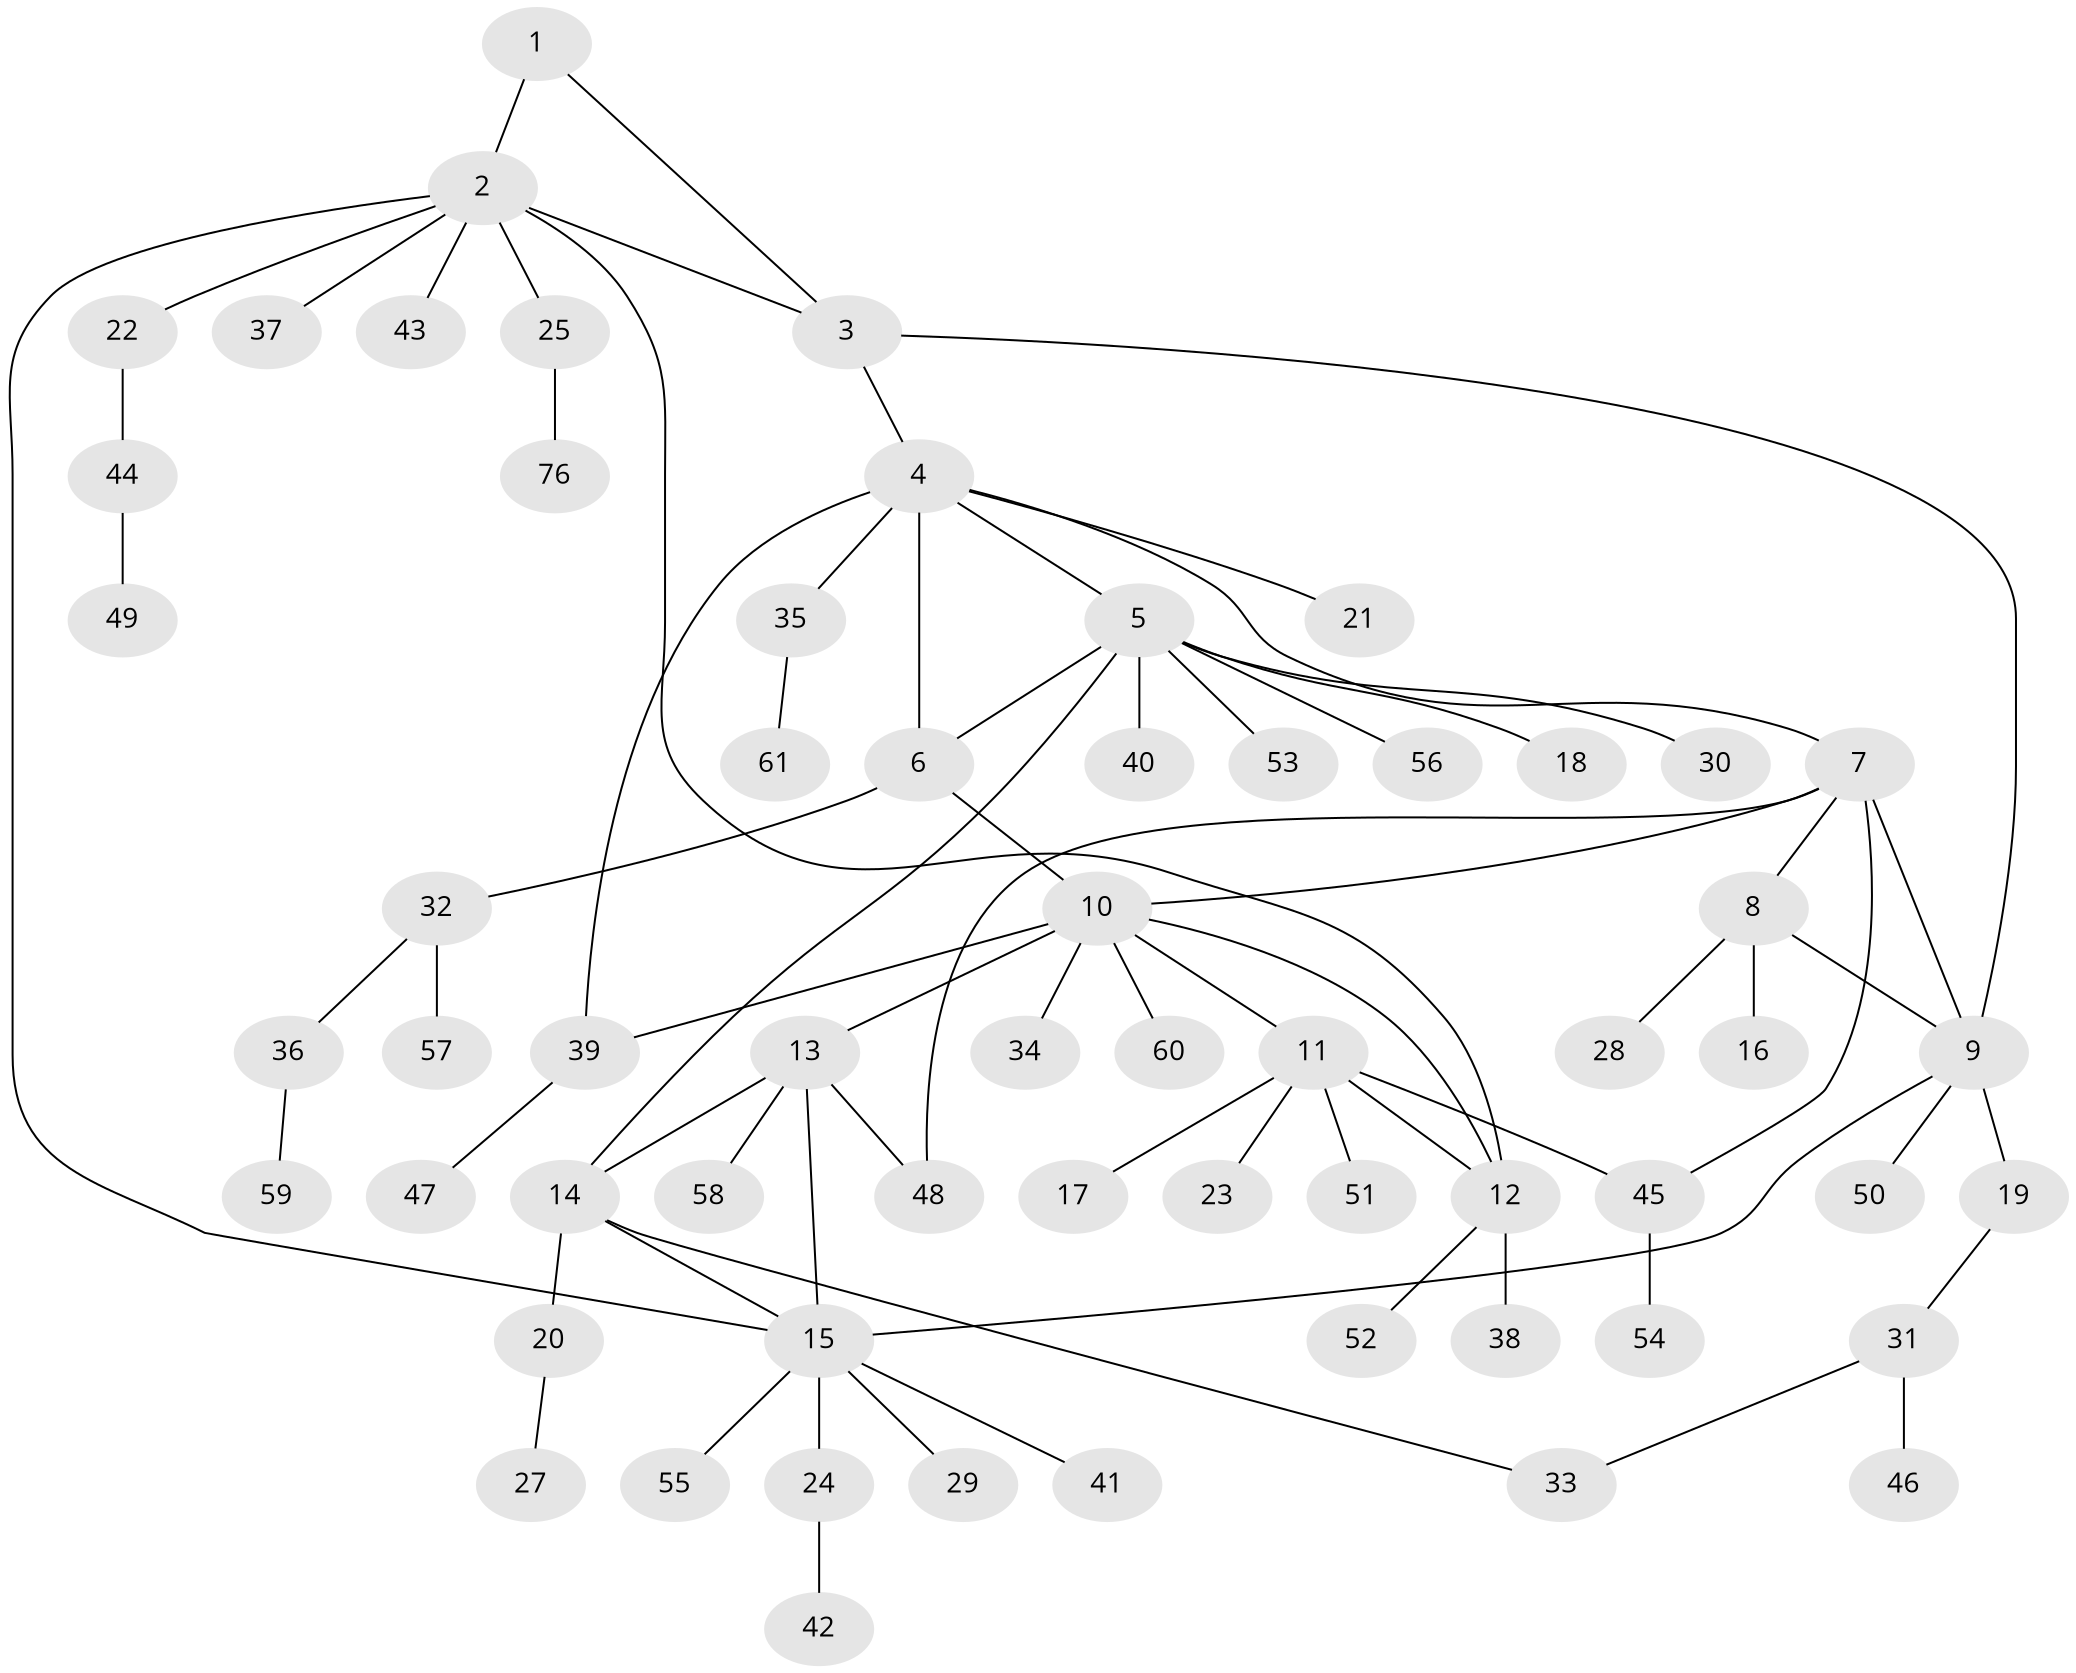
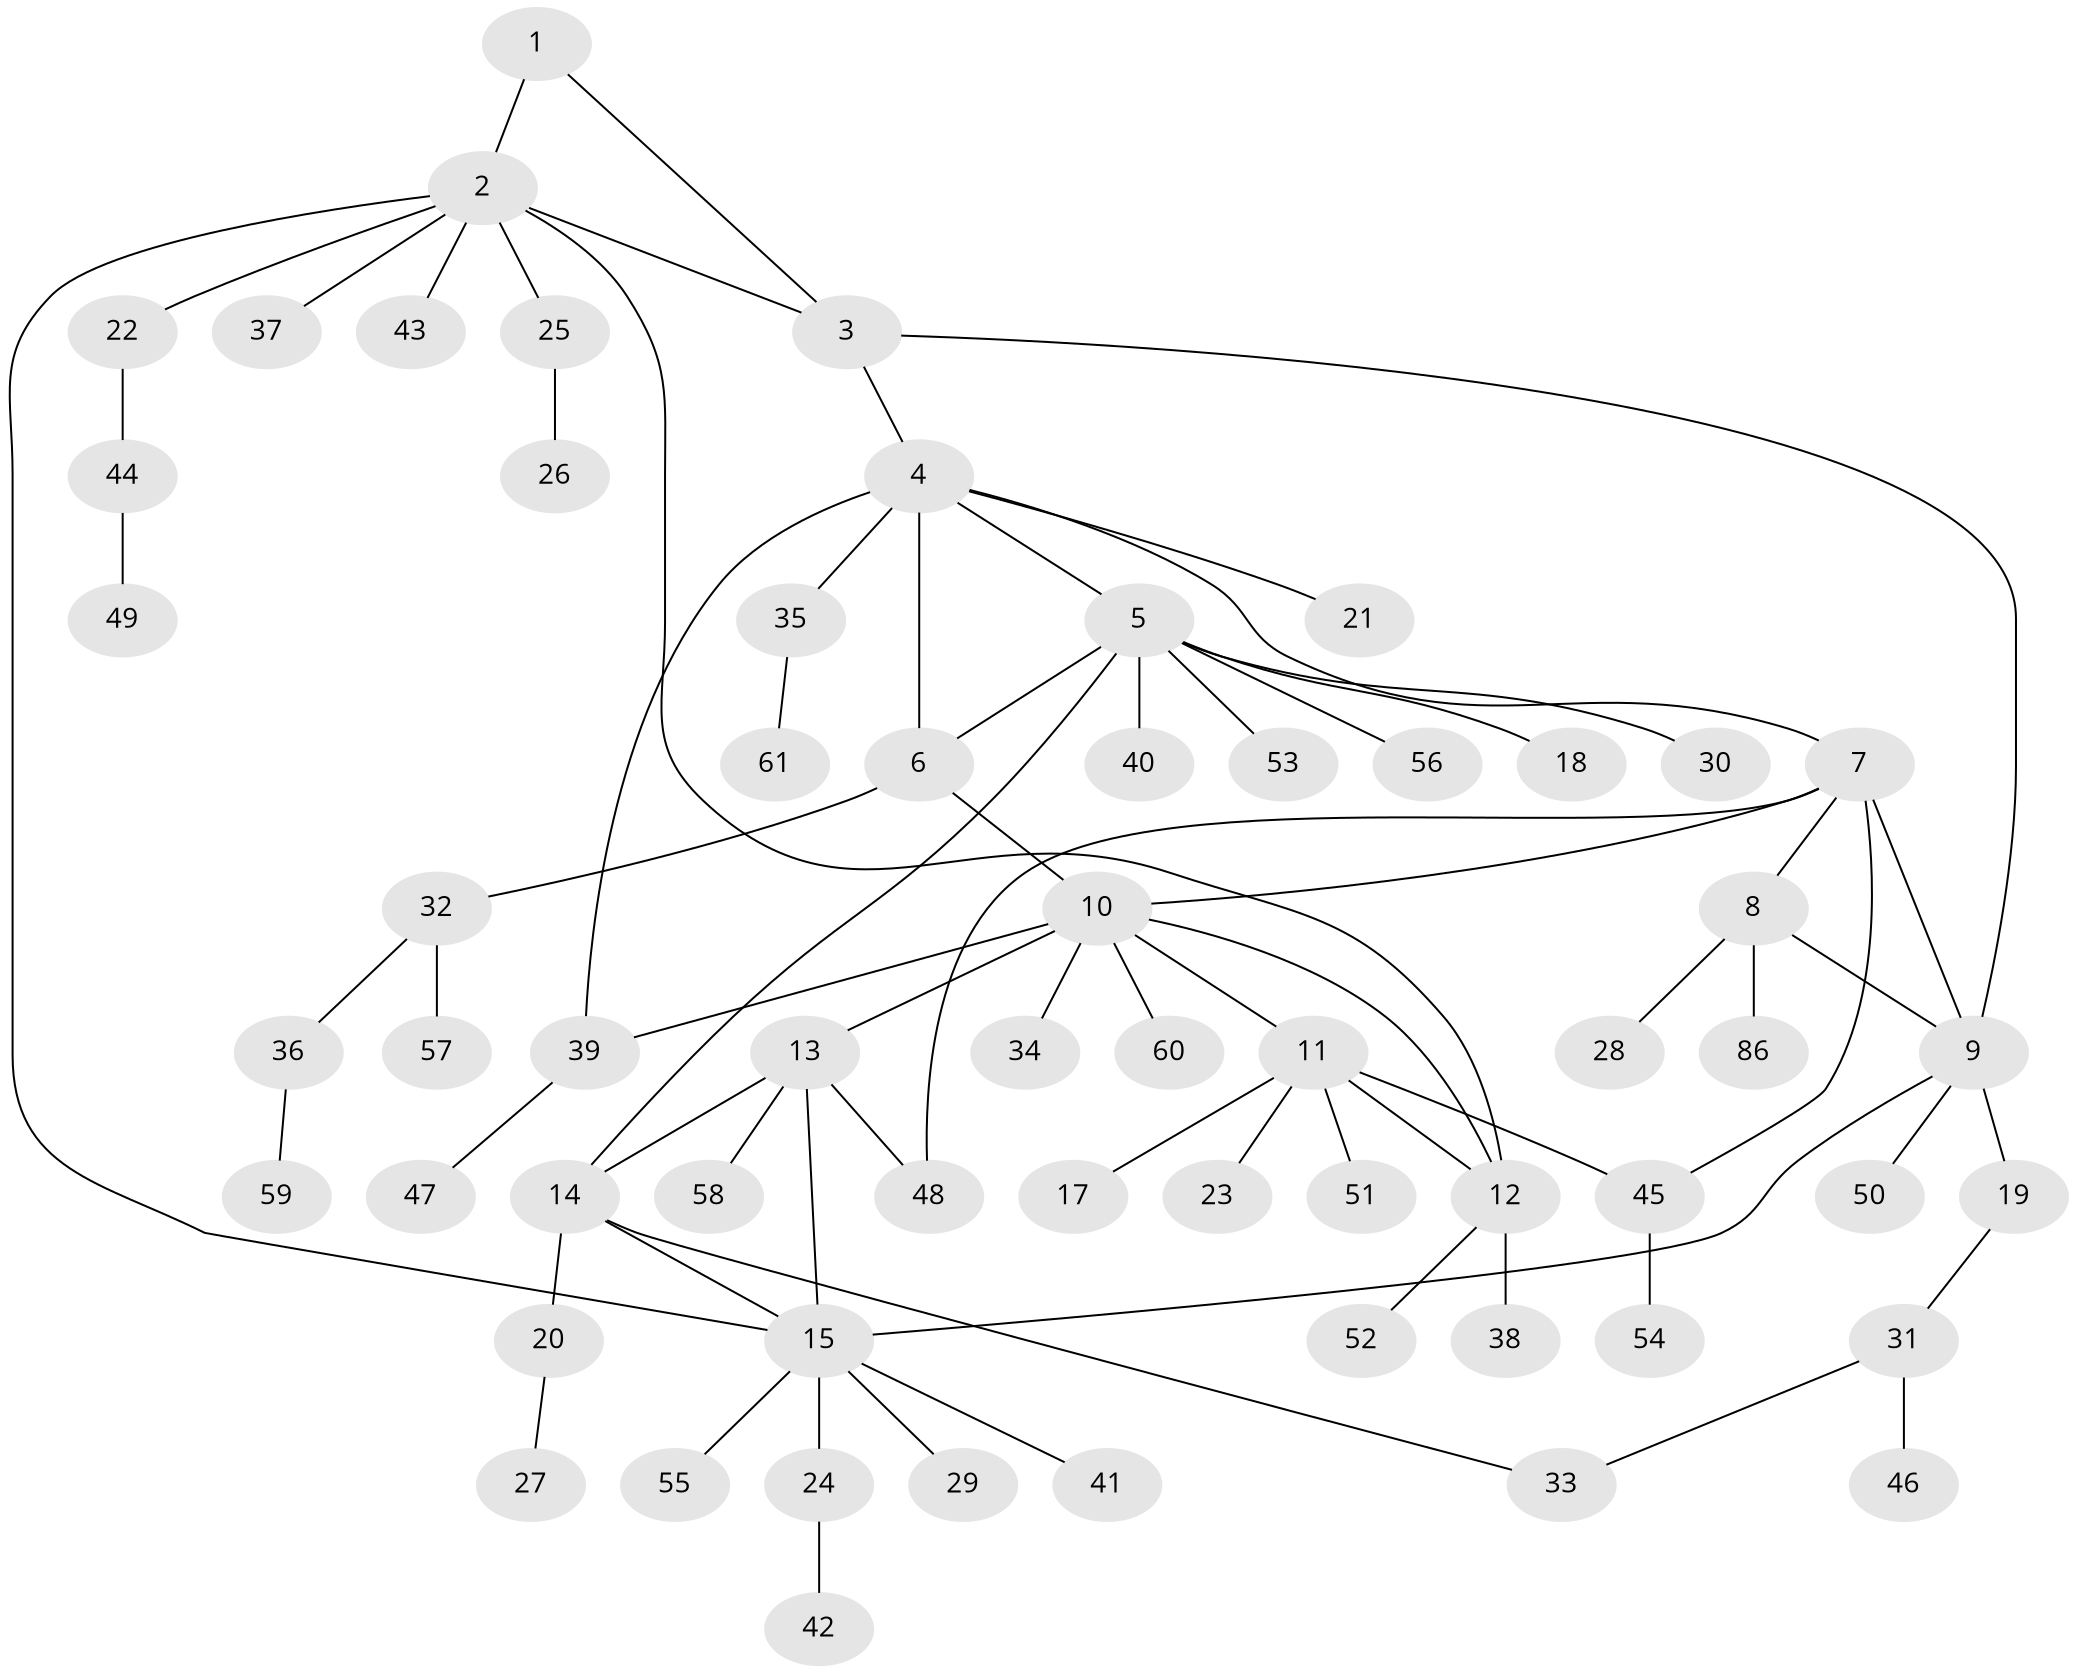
  graph {
    fontname="Open Sans"
    node [color=gray90 fontname="Open Sans" style=filled]
    edge [fontname="Open Sans"]
    1
    2
    3
    12
    15
    22
    25
    37
    43
    4
    9
    38
    52
    24
    29
    41
    55
    44
-   26 [label=76]
+   26
    49
    5
    6
    7
    21
    35
    39
    19
    50
    14
    18
    30
    40
    53
    56
    10
    32
    8
    45
    48
    61
    47
    20
    33
    11
    13
    34
    60
    36
    57
-   16
+   16 [label=86]
    28
    54
    31
    17
    23
    51
    58
    27
    42
    46
    59
    1 -- 2
    1 -- 3
    2 -- 3
    2 -- 12
    2 -- 15
    2 -- 22
    2 -- 25
    2 -- 37
    2 -- 43
    3 -- 4
    3 -- 9
    12 -- 38
    12 -- 52
    15 -- 24
    15 -- 29
    15 -- 41
    15 -- 55
    22 -- 44
    25 -- 26
    4 -- 5
    4 -- 6
    4 -- 7
    4 -- 21
    4 -- 35
    4 -- 39
    9 -- 15
    9 -- 19
    9 -- 50
    24 -- 42
    44 -- 49
    5 -- 6
    5 -- 14
    5 -- 18
    5 -- 30
    5 -- 40
    5 -- 53
    5 -- 56
    6 -- 10
    6 -- 32
    7 -- 9
    7 -- 10
    7 -- 8
    7 -- 45
    7 -- 48
    35 -- 61
    39 -- 47
    19 -- 31
    14 -- 15
    14 -- 20
    14 -- 33
    10 -- 12
    10 -- 39
    10 -- 11
    10 -- 13
    10 -- 34
    10 -- 60
    32 -- 36
    32 -- 57
    8 -- 9
    8 -- 16
    8 -- 28
    45 -- 54
    20 -- 27
    11 -- 12
    11 -- 45
    11 -- 17
    11 -- 23
    11 -- 51
    13 -- 15
    13 -- 14
    13 -- 48
    13 -- 58
    36 -- 59
    31 -- 33
    31 -- 46
  }
